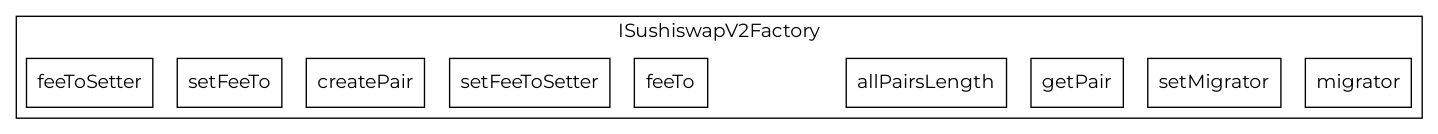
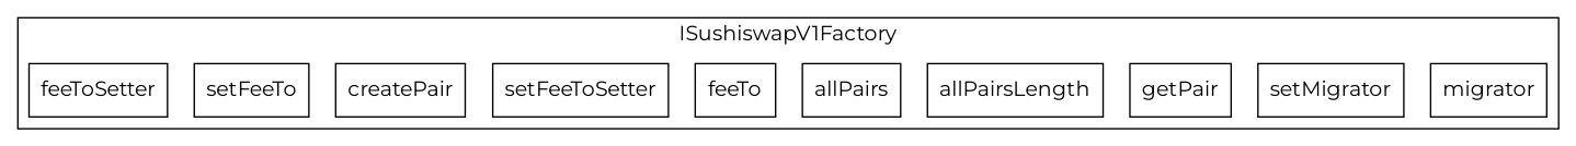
  strict digraph {
    rankdir=TB
    fontname=Montserrat
    node [shape=box fontname=Montserrat]
    n1 [label=migrator]
    n2 [label=setMigrator]
    n3 [label=getPair]
    n4 [label=allPairsLength]
+   n5 [label=allPairs]
    n6 [label=feeTo]
    n7 [label=setFeeToSetter]
    n8 [label=createPair]
    n9 [label=setFeeTo]
    n10 [label=feeToSetter]
    subgraph cluster_1 {
-     label=ISushiswapV2Factory
+     label=ISushiswapV1Factory
      n1
      n2
      n3
      n4
+     n5
      n6
      n7
      n8
      n9
      n10
    }
    subgraph cluster_2 {
      label="[Solidity]"
    }
  }
